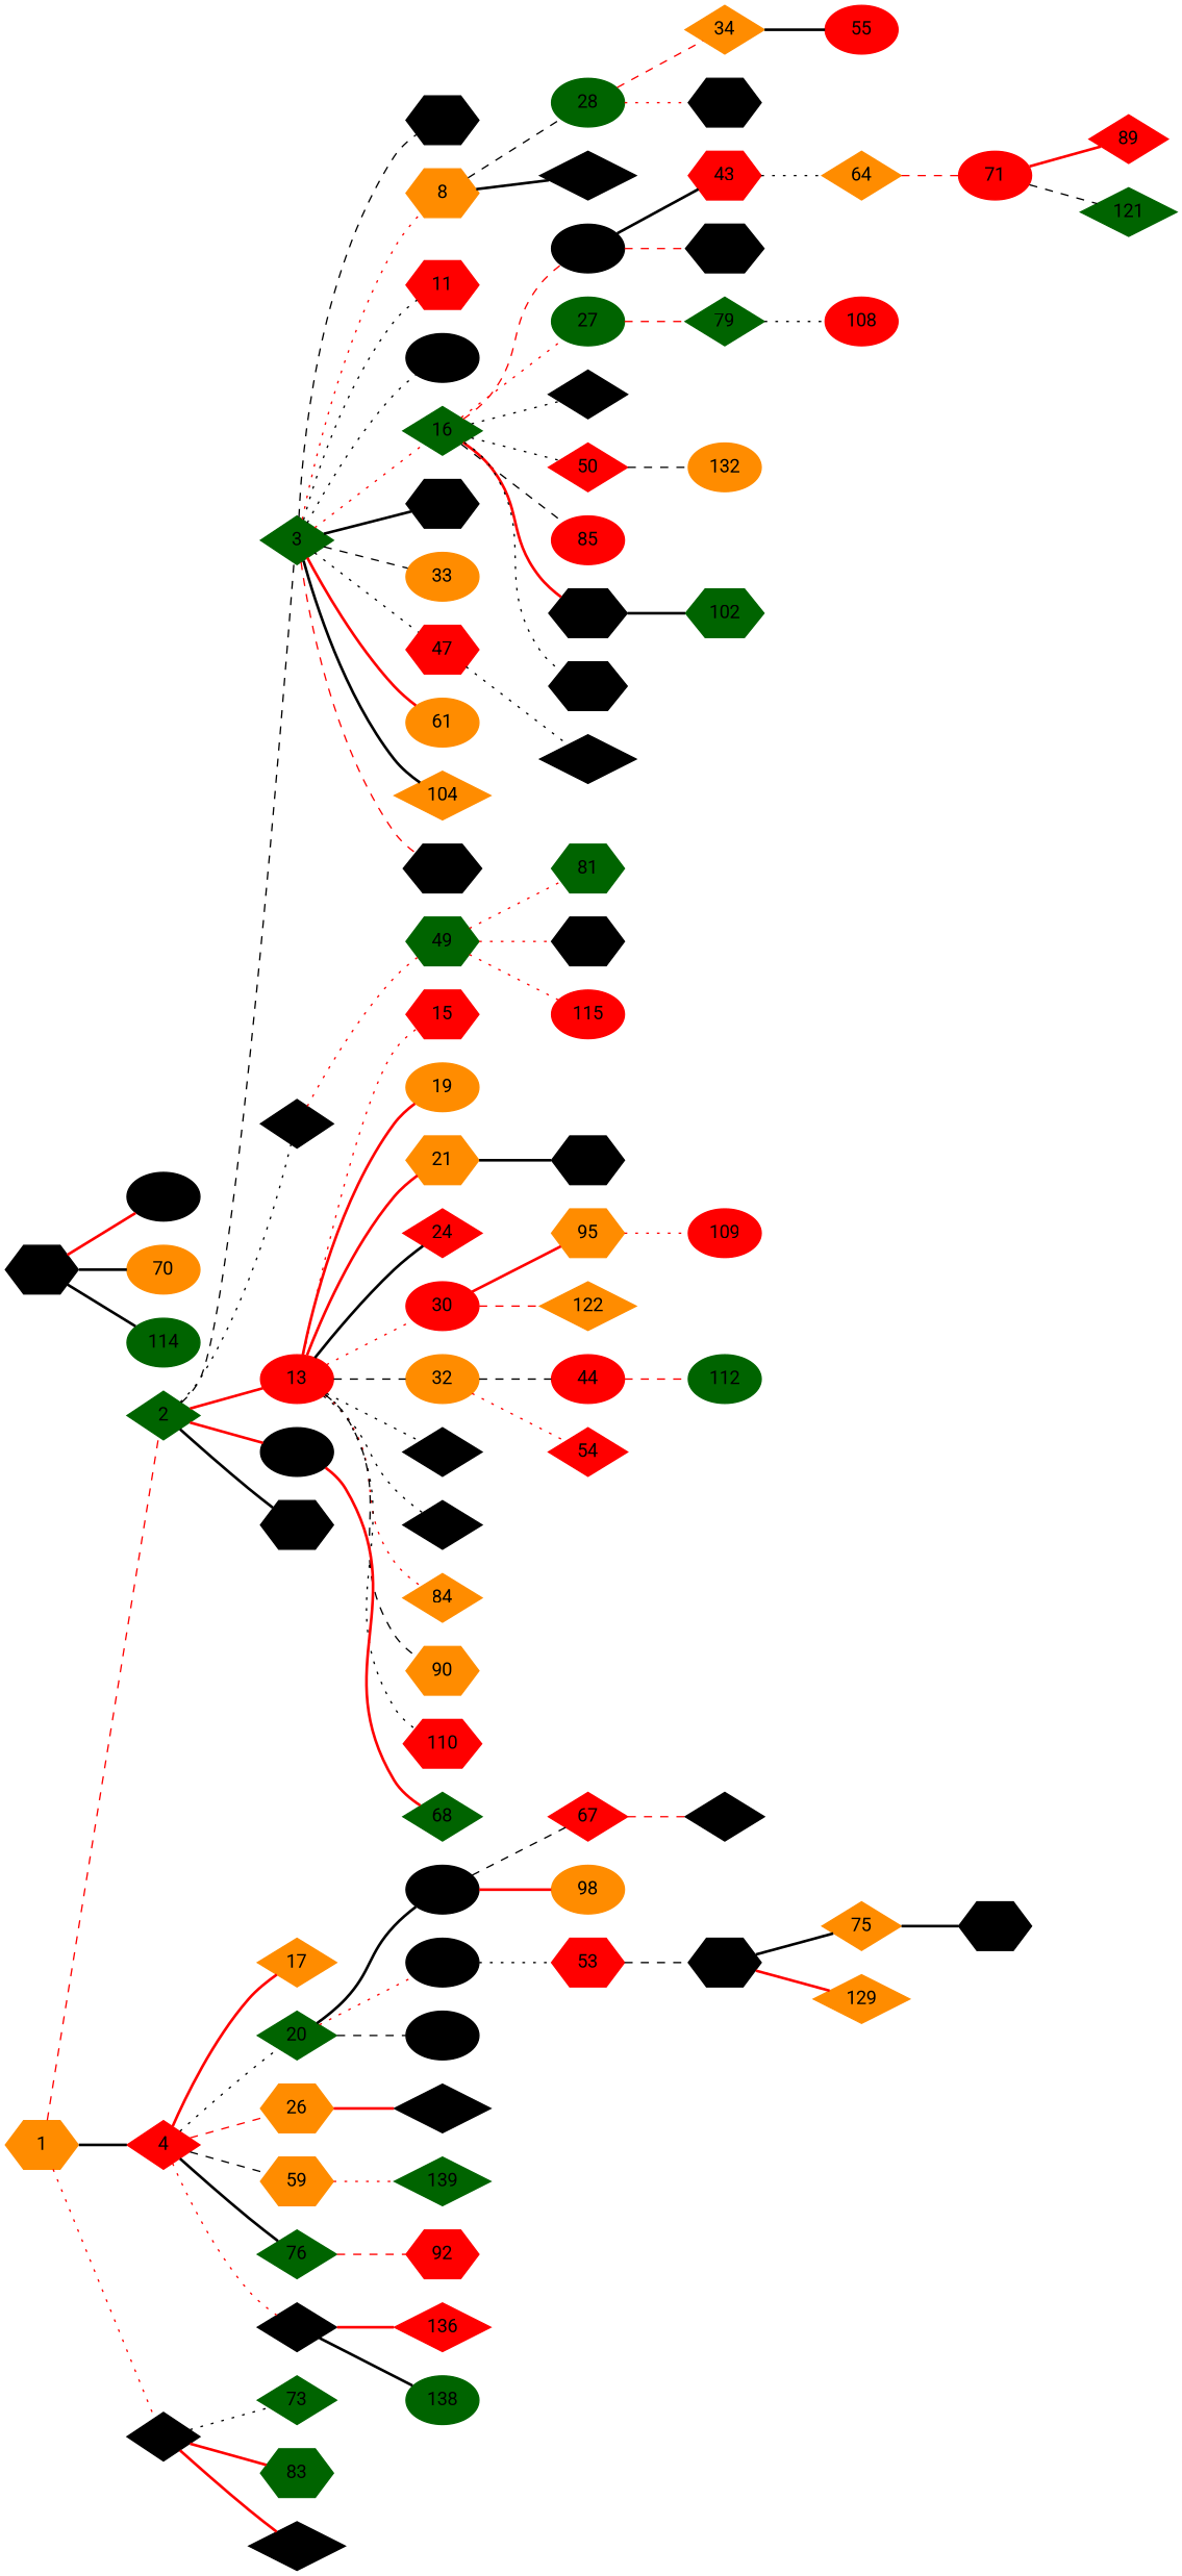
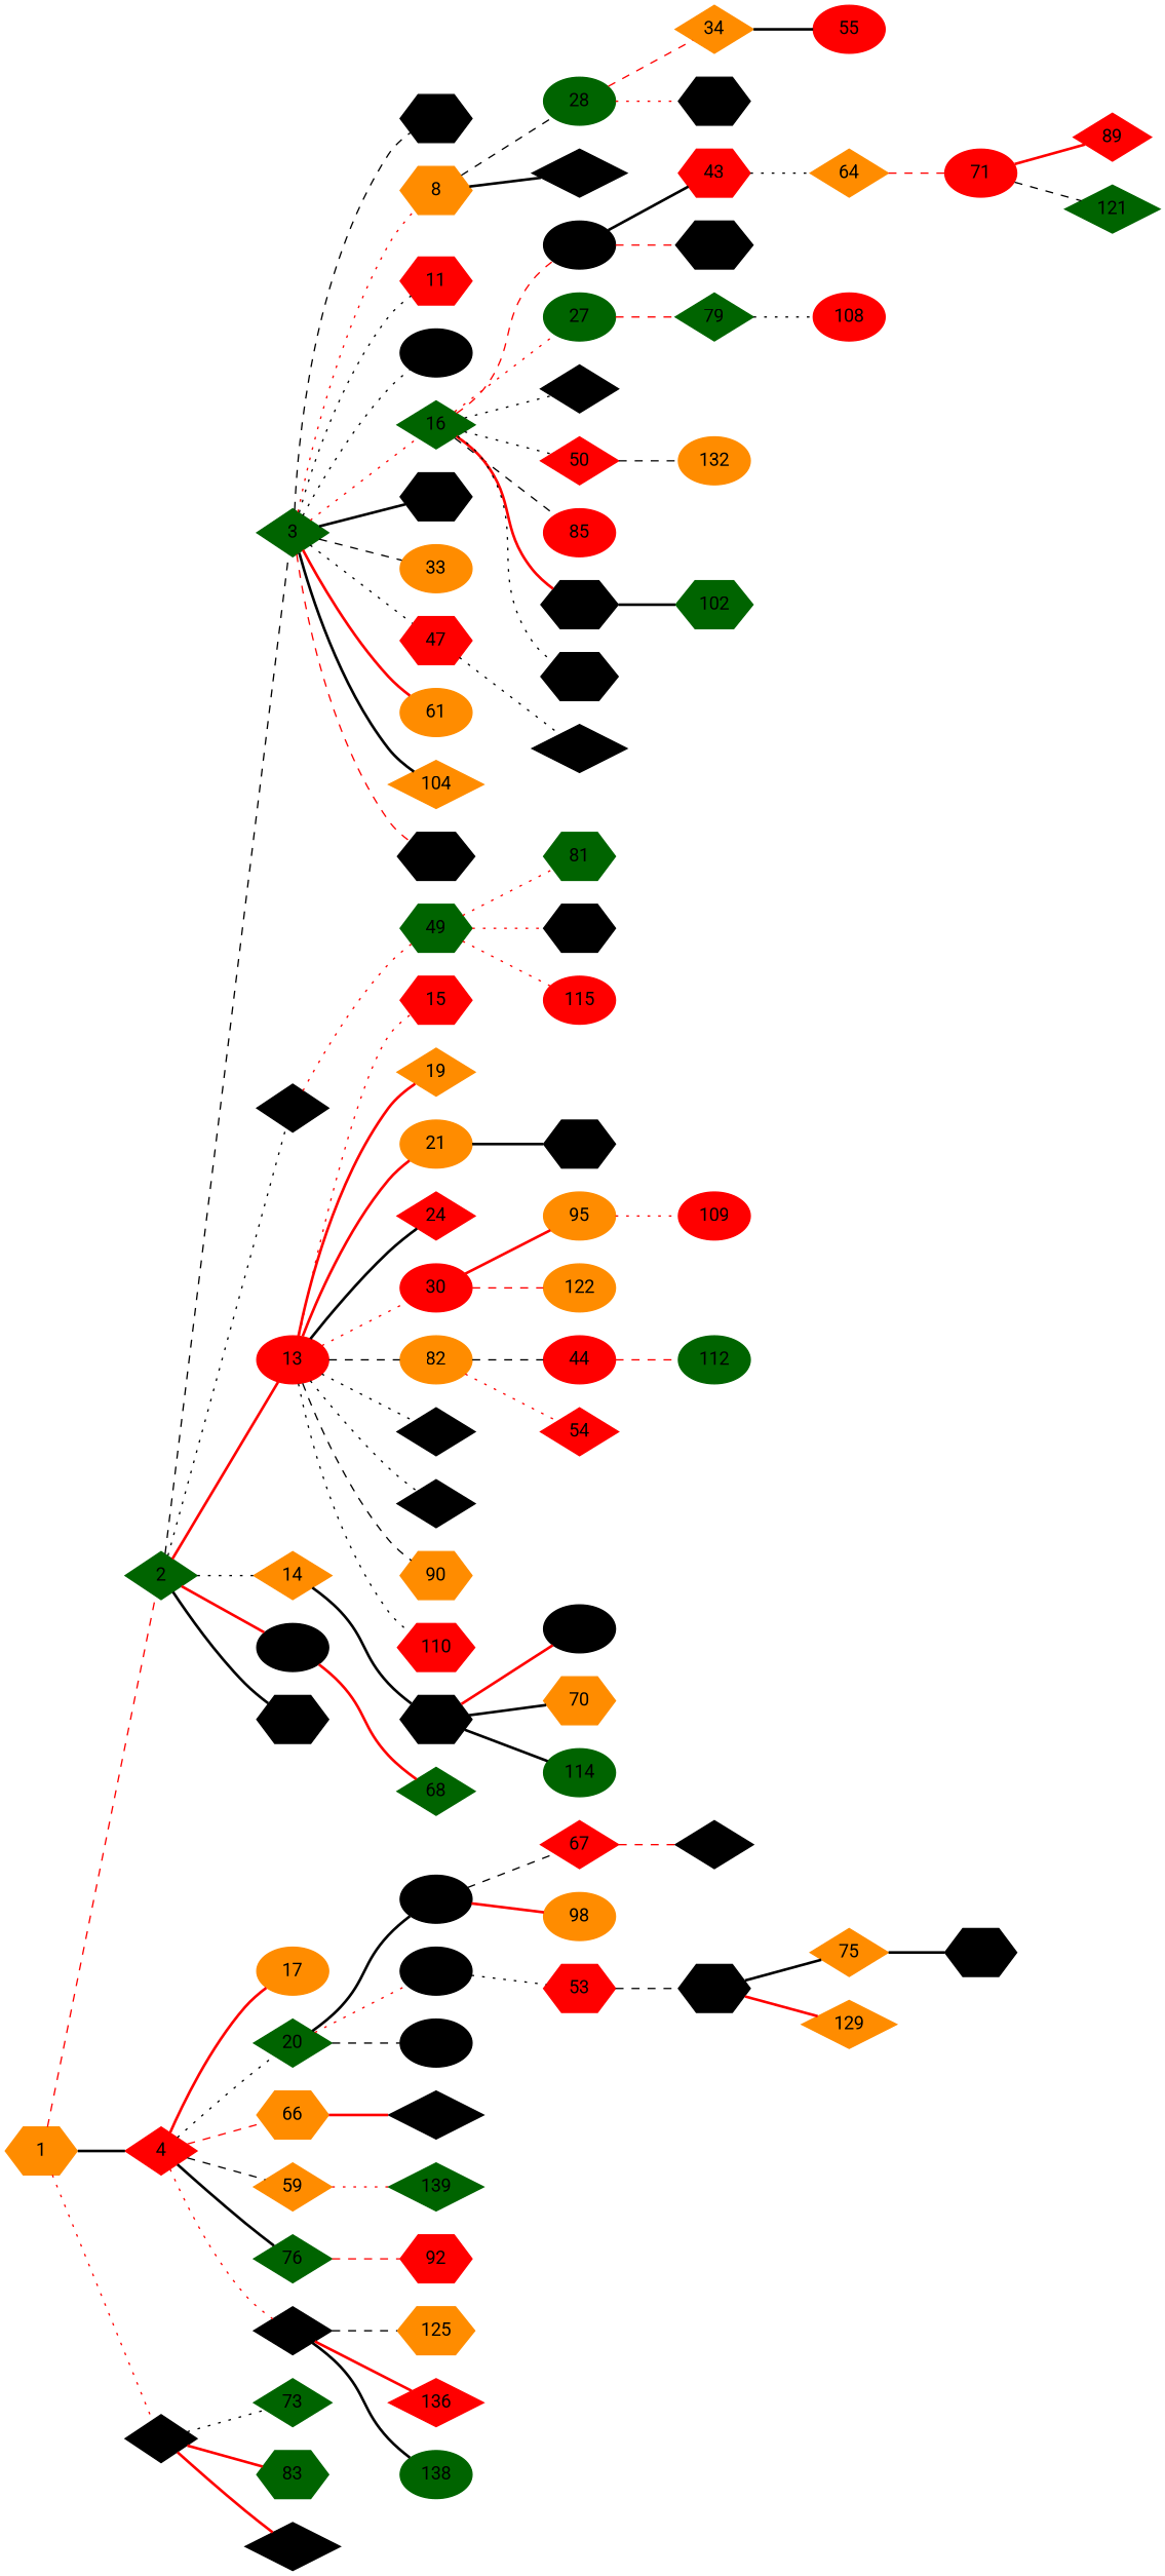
  graph {
    fontname=Roboto
    rankdir=LR
    node [color=black fontname=Roboto shape=diamond style=filled]
    edge [color=black fontname=Roboto style=bold]
    2 [color=darkgreen super="+42"]
    3 [color=darkgreen super="+9"]
    7
    13 [color=red shape=ellipse super="+18"]
+   14 [color=darkorange super="+91"]
    38 [shape=ellipse super="+131"]
    56 [shape=hexagon]
    1 [color=darkorange shape=hexagon]
    4 [color=red super="+10"]
    5 [super="+117"]
-   17 [color=darkorange]
+   17 [color=darkorange shape=ellipse]
    20 [color=darkgreen super="+39"]
-   26 [color=darkorange shape=hexagon super="+57"]
-   59 [color=darkorange shape=hexagon super="+106"]
+   26 [color=darkorange shape=hexagon super="+57" label=66]
+   59 [color=darkorange super="+106"]
    76 [color=darkgreen]
    80 [super="+119"]
    73 [color=darkgreen]
    83 [color=darkgreen shape=hexagon]
    123 [super="+128"]
    6 [shape=hexagon super="+118"]
    8 [color=darkorange shape=hexagon super="+22"]
    11 [color=red shape=hexagon]
    12 [shape=ellipse super="+96"]
    16 [color=darkgreen super="+62"]
    25 [shape=hexagon super="+52"]
    33 [color=darkorange shape=ellipse super="+87"]
    47 [color=red shape=hexagon super="+101"]
    61 [color=darkorange shape=ellipse super="+133"]
    104 [color=darkorange]
    120 [shape=hexagon]
    49 [color=darkgreen shape=hexagon super="+69"]
    15 [color=red shape=hexagon super="+137"]
-   19 [color=darkorange shape=ellipse super="+134"]
-   21 [color=darkorange shape=hexagon super="+77"]
+   19 [color=darkorange super="+134"]
+   21 [color=darkorange shape=ellipse super="+77"]
    24 [color=red]
    30 [color=red shape=ellipse super="+72"]
-   32 [color=darkorange shape=ellipse]
+   32 [color=darkorange shape=ellipse label=82]
    74 [super="+116"]
    78
-   84 [color=darkorange]
    90 [color=darkorange shape=hexagon]
    110 [color=red shape=hexagon]
    35 [shape=hexagon super="+63"]
    68 [color=darkgreen super="+107"]
    28 [color=darkgreen shape=ellipse super="+45"]
    113
    23 [shape=ellipse super="+36"]
    27 [color=darkgreen shape=ellipse super="+41"]
    46
    50 [color=red super="+86"]
    85 [color=red shape=ellipse]
    100 [shape=hexagon]
    141 [shape=hexagon]
    126
    31 [shape=ellipse super="+99"]
    40 [shape=ellipse super="+66"]
    127 [shape=ellipse]
    140
    139 [color=darkgreen]
    92 [color=red shape=hexagon]
+   125 [color=darkorange shape=hexagon]
    136 [color=red]
    138 [color=darkgreen shape=ellipse]
    81 [color=darkgreen shape=hexagon]
    94 [shape=hexagon]
    115 [color=red shape=ellipse]
    34 [color=darkorange super="+48"]
    65 [shape=hexagon]
    29 [shape=hexagon]
-   95 [color=darkorange shape=hexagon]
-   122 [color=darkorange]
+   95 [color=darkorange shape=ellipse]
+   122 [color=darkorange shape=ellipse]
    44 [color=red shape=ellipse super="+111"]
    54 [color=red super="+105"]
    51 [shape=ellipse]
-   70 [color=darkorange shape=ellipse]
+   70 [color=darkorange shape=hexagon]
    114 [color=darkgreen shape=ellipse]
    43 [color=red shape=hexagon super="+135"]
    124 [shape=hexagon]
    79 [color=darkgreen]
    132 [color=darkorange shape=ellipse]
    102 [color=darkgreen shape=hexagon super="+103"]
    67 [color=red]
    98 [color=darkorange shape=ellipse]
    53 [color=red shape=hexagon]
    64 [color=darkorange]
    108 [color=red shape=ellipse]
    55 [color=red shape=ellipse]
    109 [color=red shape=ellipse]
    88
    112 [color=darkgreen shape=ellipse]
    58 [shape=hexagon super="+60"]
    71 [color=red shape=ellipse super="+82"]
    75 [color=darkorange super="+93"]
    129 [color=darkorange]
    97 [shape=hexagon]
    89 [color=red]
    121 [color=darkgreen]
    2 -- 3 [style=dashed]
    2 -- 7 [style=dotted]
    2 -- 13 [color=red]
+   2 -- 14 [style=dotted]
    2 -- 38 [color=red]
    2 -- 56
    3 -- 6 [style=dashed]
    3 -- 8 [color=red style=dotted]
    3 -- 11 [style=dotted]
    3 -- 12 [style=dotted]
    3 -- 16 [color=red style=dotted]
    3 -- 25
    3 -- 33 [style=dashed]
    3 -- 47 [style=dotted]
    3 -- 61 [color=red]
    3 -- 104
    3 -- 120 [color=red style=dashed]
    7 -- 49 [color=red style=dotted]
    13 -- 15 [color=red style=dotted]
    13 -- 19 [color=red]
    13 -- 21 [color=red]
    13 -- 24
    13 -- 30 [color=red style=dotted]
    13 -- 32 [style=dashed]
    13 -- 74 [style=dotted]
    13 -- 78 [style=dotted]
-   13 -- 84 [color=red style=dotted]
    13 -- 90 [style=dashed]
    13 -- 110 [style=dotted]
+   14 -- 35
    38 -- 68 [color=red]
    1 -- 2 [color=red style=dashed]
    1 -- 4
    1 -- 5 [color=red style=dotted]
    4 -- 17 [color=red]
    4 -- 20 [style=dotted]
    4 -- 26 [color=red style=dashed]
    4 -- 59 [style=dashed]
    4 -- 76
    4 -- 80 [color=red style=dotted]
    5 -- 73 [style=dotted]
    5 -- 83 [color=red]
    5 -- 123 [color=red]
    20 -- 31
    20 -- 40 [color=red style=dotted]
    20 -- 127 [style=dashed]
    26 -- 140 [color=red]
    59 -- 139 [color=red style=dotted]
    76 -- 92 [color=red style=dashed]
+   80 -- 125 [style=dashed]
    80 -- 136 [color=red]
    80 -- 138
    8 -- 28 [style=dashed]
    8 -- 113
    16 -- 23 [color=red style=dashed]
    16 -- 27 [color=red style=dotted]
    16 -- 46 [style=dotted]
    16 -- 50 [style=dotted]
    16 -- 85 [style=dashed]
    16 -- 100 [color=red]
    16 -- 141 [style=dotted]
    47 -- 126 [style=dotted]
    49 -- 81 [color=red style=dotted]
    49 -- 94 [color=red style=dotted]
    49 -- 115 [color=red style=dotted]
    21 -- 29
    30 -- 95 [color=red]
    30 -- 122 [color=red style=dashed]
    32 -- 44 [style=dashed]
    32 -- 54 [color=red style=dotted]
    35 -- 51 [color=red]
    35 -- 70
    35 -- 114
    28 -- 34 [color=red style=dashed]
    28 -- 65 [color=red style=dotted]
    23 -- 43
    23 -- 124 [color=red style=dashed]
    27 -- 79 [color=red style=dashed]
    50 -- 132 [style=dashed]
    100 -- 102
    31 -- 67 [style=dashed]
    31 -- 98 [color=red]
    40 -- 53 [style=dotted]
    34 -- 55
    95 -- 109 [color=red style=dotted]
    44 -- 112 [color=red style=dashed]
    43 -- 64 [style=dotted]
    79 -- 108 [style=dotted]
    67 -- 88 [color=red style=dashed]
    53 -- 58 [style=dashed]
    64 -- 71 [color=red style=dashed]
    58 -- 75
    58 -- 129 [color=red]
    71 -- 89 [color=red]
    71 -- 121 [style=dashed]
    75 -- 97
  }
